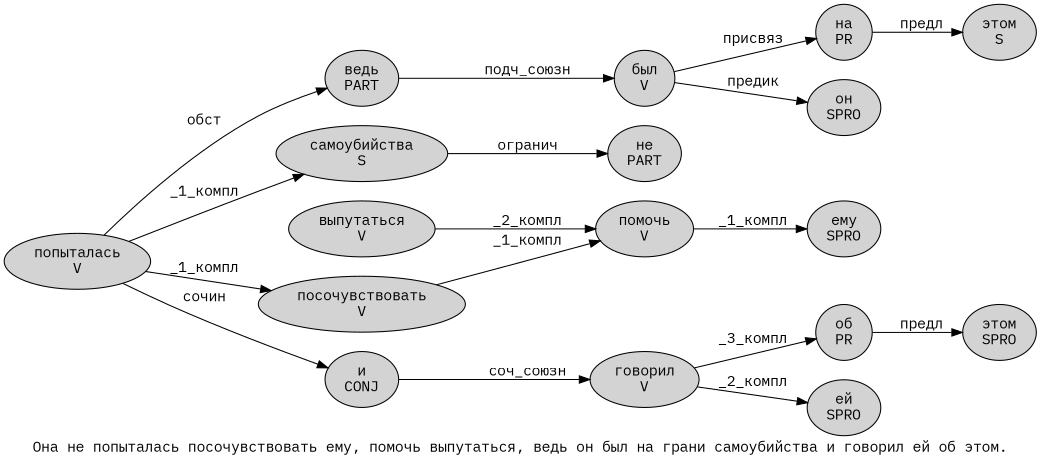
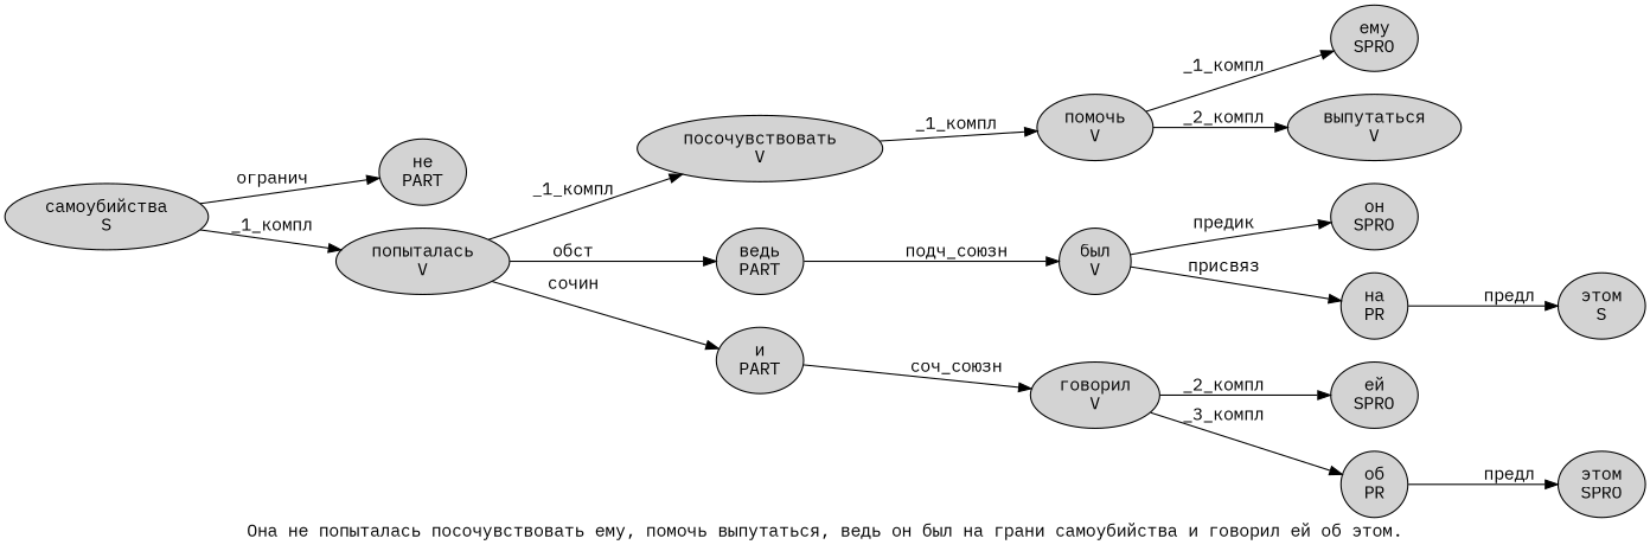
  digraph {
    fontname="IBM Plex Mono"
    label="Она не попыталась посочувствовать ему, помочь выпутаться, ведь он был на грани самоубийства и говорил ей об этом."
    rankdir=LR
    node [fillcolor=lightgray fontname="IBM Plex Mono" penwidth=1 shape=ellipse style=filled]
    edge [fontname="IBM Plex Mono"]
    n1 [label="не\nPART"]
    n2 [label="попыталась\nV"]
    n3 [label="посочувствовать\nV"]
    n4 [label="ведь\nPART"]
    n5 [label="самоубийства\nS"]
-   n6 [label="и\nCONJ"]
+   n6 [label="и\nPART"]
    n7 [label="помочь\nV"]
    n8 [label="был\nV"]
    n9 [label="говорил\nV"]
    n10 [label="ему\nSPRO"]
    n11 [label="выпутаться\nV"]
    n12 [label="он\nSPRO"]
    n13 [label="на\nPR"]
    n14 [label="этом\nS"]
    n15 [label="ей\nSPRO"]
    n16 [label="об\nPR"]
    n17 [label="этом\nSPRO"]
    n2 -> n3 [label="_1_компл"]
    n2 -> n4 [label="обст"]
-   n2 -> n5 [label="_1_компл"]
+   n5 -> n2 [label="_1_компл"]
    n2 -> n6 [label="сочин"]
    n3 -> n7 [label="_1_компл"]
    n4 -> n8 [label="подч_союзн"]
    n5 -> n1 [label="огранич"]
    n6 -> n9 [label="соч_союзн"]
    n7 -> n10 [label="_1_компл"]
-   n11 -> n7 [label="_2_компл"]
+   n7 -> n11 [label="_2_компл"]
    n8 -> n12 [label="предик"]
    n8 -> n13 [label="присвяз"]
    n9 -> n15 [label="_2_компл"]
    n9 -> n16 [label="_3_компл"]
    n13 -> n14 [label="предл"]
    n16 -> n17 [label="предл"]
  }
